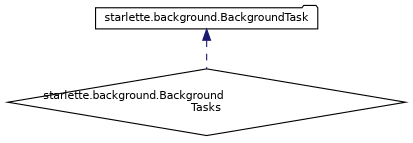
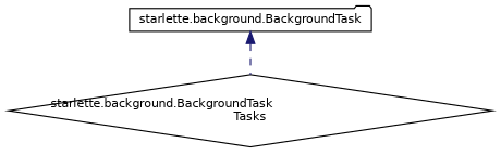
  digraph {
    rankdir=TB
    node [color=black fillcolor=white fontname=Helvetica fontsize=10 style=filled]
    n1 [height=0.2 label="starlette.background.BackgroundTask" shape=folder width=0.4]
-   n2 [height=0.2 label="starlette.background.Background\lTasks" shape=diamond width=0.4]
+   n2 [height=0.2 label="starlette.background.BackgroundTask\lTasks" shape=diamond width=0.4]
    n1 -> n2 [color=midnightblue dir=back fontname=Helvetica fontsize=10 labelfontname=Helvetica labelfontsize=10 style=dashed]
  }
